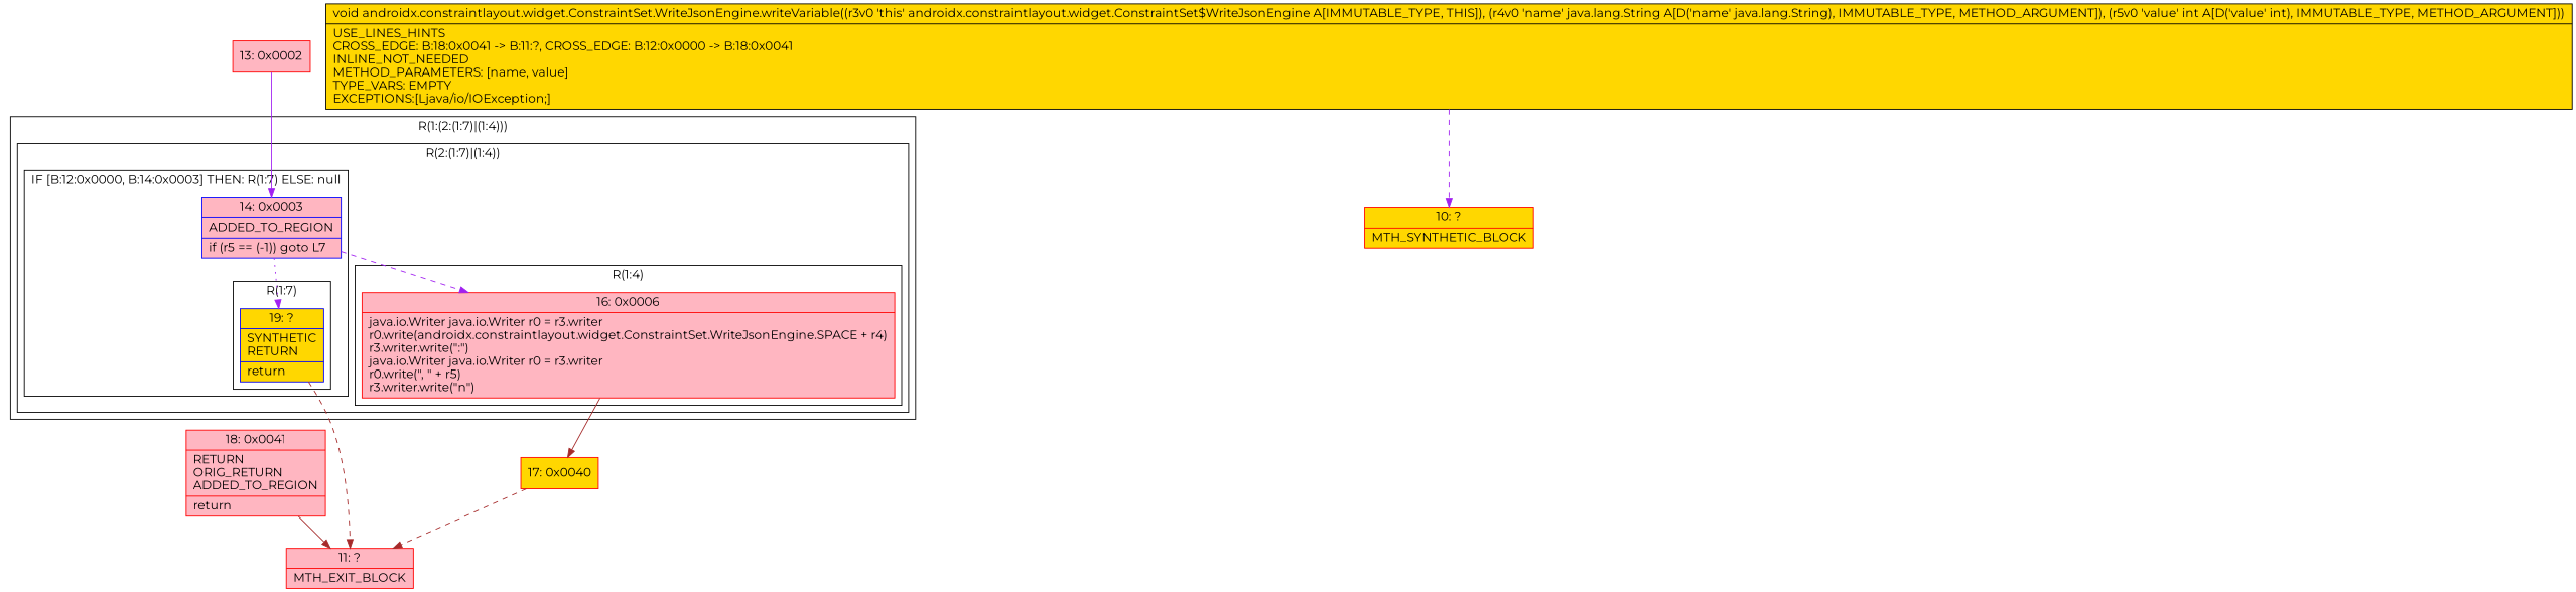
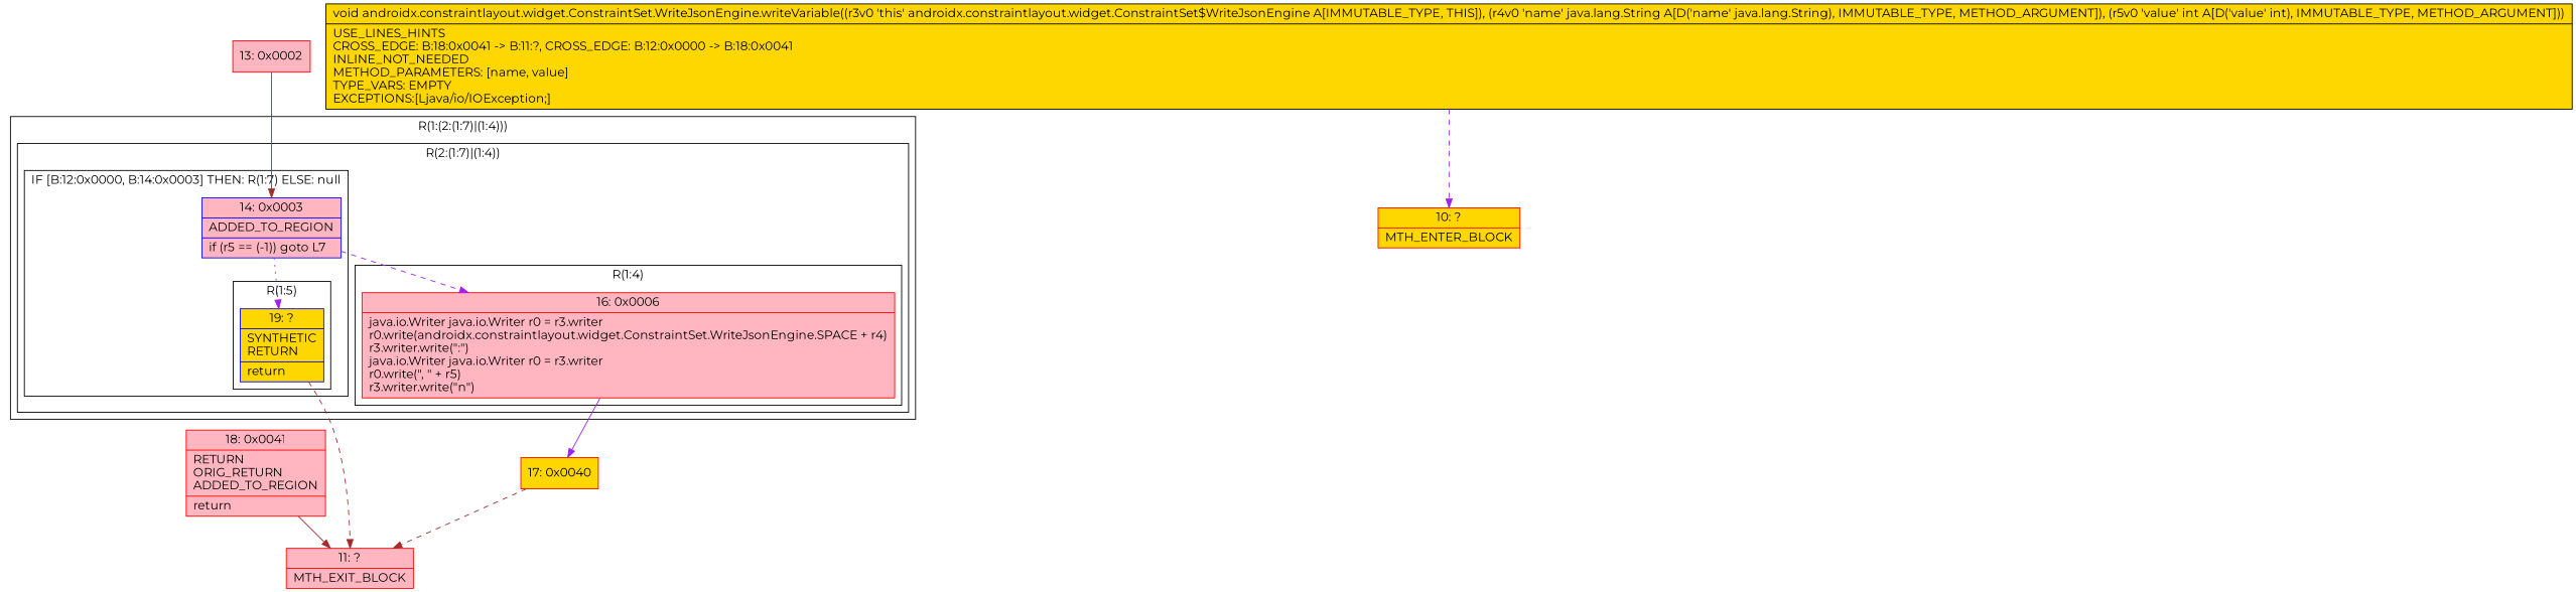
  digraph {
    fontname=Montserrat
    node [color=red fillcolor=lightpink fontname=Montserrat shape=record style=filled]
    edge [color=brown fontname=Montserrat style=dashed]
    n1 [color=blue fillcolor=gold label="{19\:\ ?|SYNTHETIC\lRETURN\l|return\l}"]
    n2 [color=blue label="{14\:\ 0x0003|ADDED_TO_REGION\l|if (r5 == (\-1)) goto L7\l}"]
    n3 [label="{16\:\ 0x0006|java.io.Writer java.io.Writer r0 = r3.writer\lr0.write(androidx.constraintlayout.widget.ConstraintSet.WriteJsonEngine.SPACE + r4)\lr3.writer.write(\":\")\ljava.io.Writer java.io.Writer r0 = r3.writer\lr0.write(\", \" + r5)\lr3.writer.write(\"n\")\l}"]
    n4 [label="{11\:\ ?|MTH_EXIT_BLOCK\l}"]
    n5 [fillcolor=gold label="{17\:\ 0x0040}"]
    n6 [label="{13\:\ 0x0002}"]
    n7 [label="{18\:\ 0x0041|RETURN\lORIG_RETURN\lADDED_TO_REGION\l|return\l}"]
-   n8 [fillcolor=gold label="{10\:\ ?|MTH_SYNTHETIC_BLOCK\l}"]
+   n8 [fillcolor=gold label="{10\:\ ?|MTH_ENTER_BLOCK\l}"]
    n9 [fillcolor=gold label="{void androidx.constraintlayout.widget.ConstraintSet.WriteJsonEngine.writeVariable((r3v0 'this' androidx.constraintlayout.widget.ConstraintSet$WriteJsonEngine A[IMMUTABLE_TYPE, THIS]), (r4v0 'name' java.lang.String A[D('name' java.lang.String), IMMUTABLE_TYPE, METHOD_ARGUMENT]), (r5v0 'value' int A[D('value' int), IMMUTABLE_TYPE, METHOD_ARGUMENT]))  | USE_LINES_HINTS\lCROSS_EDGE: B:18:0x0041 \-\> B:11:?, CROSS_EDGE: B:12:0x0000 \-\> B:18:0x0041\lINLINE_NOT_NEEDED\lMETHOD_PARAMETERS: [name, value]\lTYPE_VARS: EMPTY\lEXCEPTIONS:[Ljava\/io\/IOException;]\l}" color=""]
    subgraph cluster_1 {
      label="R(1:(2:(1:7)|(1:4)))"
      subgraph cluster_2 {
        label="R(2:(1:7)|(1:4))"
        subgraph cluster_3 {
          label="IF [B:12:0x0000, B:14:0x0003] THEN: R(1:7) ELSE: null"
          n2
          subgraph cluster_4 {
-           label="R(1:7)"
+           label="R(1:5)"
            n1
          }
        }
        subgraph cluster_5 {
          label="R(1:4)"
          n3
        }
      }
    }
    n1 -> n4
    n2 -> n1 [color=purple style=dotted]
    n2 -> n3 [color=purple]
-   n3 -> n5 [style=solid]
+   n3 -> n5 [color=purple style=solid]
    n5 -> n4
-   n6 -> n2 [color=purple style=solid]
+   n6 -> n2 [style=solid]
    n7 -> n4 [style=solid]
    n9 -> n8 [color=purple]
  }
